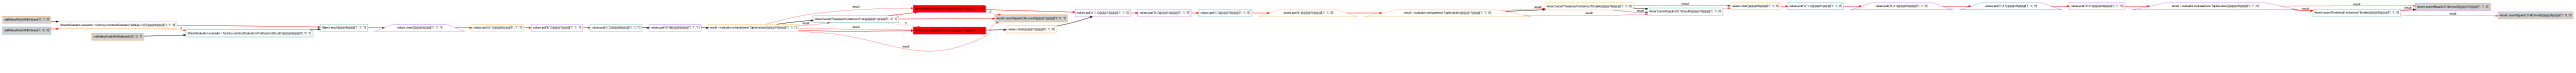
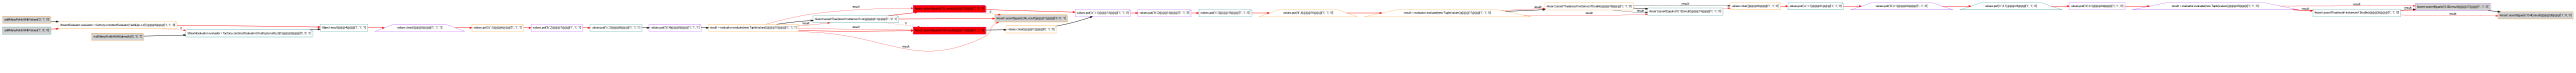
  digraph {
    fontname=Roboto
    rankdir=LR
    node [color=darkorange fillcolor=white fontname=Roboto shape=note style=filled]
    edge [color=red fontname=Roboto style=bold]
    n1 [color=purple label="values.put(\"a\",1.1)@@@13@@@['1', '1', '0']"]
    n2 [color=purple label="values.put(\"b\",2)@@@14@@@['1', '1', '0']"]
    n3 [color=teal label="values.put(\"c\",3)@@@15@@@['1', '1', '0']"]
    n4 [fillcolor=lightgray label="addManyFieldsWithValues['0', '1', '0']"]
    n5 [label="StreamEvaluator evaluator = factory.constructEvaluator(\"add(a,b,c,d)\")@@@3@@@['1', '1', '0']"]
    n6 [color=teal label="Object result@@@4@@@['1', '1', '1']" shape=box]
    n7 [color=teal label="StreamEvaluator evaluator = factory.constructEvaluator(\"mult(a,b,mult(c,d))\")@@@3@@@['0', '0', '1']"]
    n8 [color=purple label="values.clear()@@@5@@@['1', '1', '1']" shape=trapezium]
    n9 [label="values.put(\"a\",1)@@@6@@@['1', '1', '1']"]
    n10 [fillcolor=lightgray label="Assert.assertEquals(10.4D,result)@@@28@@@['1', '0', '0']" shape=box]
    n11 [color=teal label="values.put(\"c\",3.1)@@@23@@@['1', '1', '0']" shape=trapezium]
    n12 [color=purple label="values.put(\"d\",4.1)@@@24@@@['1', '1', '0']" shape=box]
    n13 [color=purple label="result = evaluator.evaluate(new Tuple(values))@@@25@@@['1', '1', '0']" shape=trapezium]
    n14 [color=purple label="values.put(\"b\",2.1)@@@22@@@['1', '1', '0']" shape=trapezium]
    n15 [label="values.put(\"d\",4)@@@16@@@['1', '1', '0']" shape=trapezium]
    n16 [label="result = evaluator.evaluate(new Tuple(values))@@@17@@@['1', '1', '0']" shape=trapezium]
    n17 [fillcolor=lightgray label="Assert.assertEquals(24L,result)@@@12@@@['0', '0', '1']"]
    n18 [label="Assert.assertTrue(result instanceof Double)@@@18@@@['1', '1', '0']" shape=box]
    n19 [color=teal label="Assert.assertEquals(10.1D,result)@@@19@@@['1', '1', '0']" shape=box]
    n20 [color=teal label="values.put(\"a\",1.1)@@@21@@@['1', '1', '0']"]
    n21 [color=purple label="values.put(\"b\",2)@@@7@@@['1', '1', '1']" shape=box]
    n22 [color=teal label="values.put(\"c\",3)@@@8@@@['1', '1', '1']" shape=box]
    n23 [color=purple label="values.put(\"d\",4)@@@9@@@['1', '1', '1']"]
    n24 [label="result = evaluator.evaluate(new Tuple(values))@@@10@@@['1', '1', '1']"]
    n25 [label="values.clear()@@@20@@@['1', '1', '0']"]
    n26 [color=teal fillcolor=lightgray label="addManyFieldsWithValues['1', '0', '0']" shape=box]
    n27 [color=teal label="Assert.assertTrue(result instanceof Long)@@@11@@@['1', '0', '1']"]
    n28 [color=purple fillcolor=red label="Assert.assertEquals(10D,result)@@@11@@@['0', '1', '0']" shape=box]
    n29 [color=purple fillcolor=red label="Assert.assertEquals(10L,result)@@@12@@@['1', '0', '0']"]
    n30 [label="values.clear()@@@12@@@['0', '1', '0']"]
    n31 [color=purple fillcolor=lightgray label="Assert.assertEquals(10.4D,result)@@@27@@@['1', '1', '0']" shape=box]
    n32 [color=teal label="Assert.assertTrue(result instanceof Double)@@@26@@@['1', '1', '0']" shape=box]
    n33 [fillcolor=lightgray label="multManyFieldsWithSubmults['0', '0', '1']"]
    n1 -> n2
    n2 -> n3
    n3 -> n15
    n4 -> n5 [color=black]
    n5 -> n6
    n5 -> n7 [label=0 style=dashed]
    n6 -> n8
    n7 -> n6 [color=black]
    n8 -> n9
    n9 -> n21
    n11 -> n12
    n12 -> n13
    n13 -> n31 [label=result style=solid]
    n13 -> n32 [label=result style=solid]
    n13 -> n32
    n14 -> n11
    n15 -> n16
    n16 -> n18 [label=result style=solid]
    n16 -> n18 [color=black]
    n16 -> n19 [label=result style=solid]
    n18 -> n19 [color=black]
    n18 -> n19 [color=black label=result style=solid]
    n18 -> n25 [color=black label=result style=solid]
    n19 -> n25 [style=solid]
    n20 -> n14
    n21 -> n22
    n22 -> n23 [color=black]
    n23 -> n24 [color=black]
    n24 -> n17 [label=result style=solid]
    n24 -> n27 [color=black]
    n24 -> n27 [label=result style=solid]
    n24 -> n28 [label=result style=solid]
    n24 -> n28
    n24 -> n29 [label=result style=solid]
    n25 -> n20
    n26 -> n5
    n27 -> n17
    n27 -> n28 [label=0 style=dashed]
    n27 -> n29
    n28 -> n30 [color=black]
    n29 -> n1
    n29 -> n17 [label=0 style=dashed]
    n30 -> n1 [color=black]
+   n31 -> n10 [color=black]
    n32 -> n10 [label=result style=solid]
    n32 -> n31
    n32 -> n31 [color=black label=result style=solid]
    n33 -> n7 [color=black]
  }
